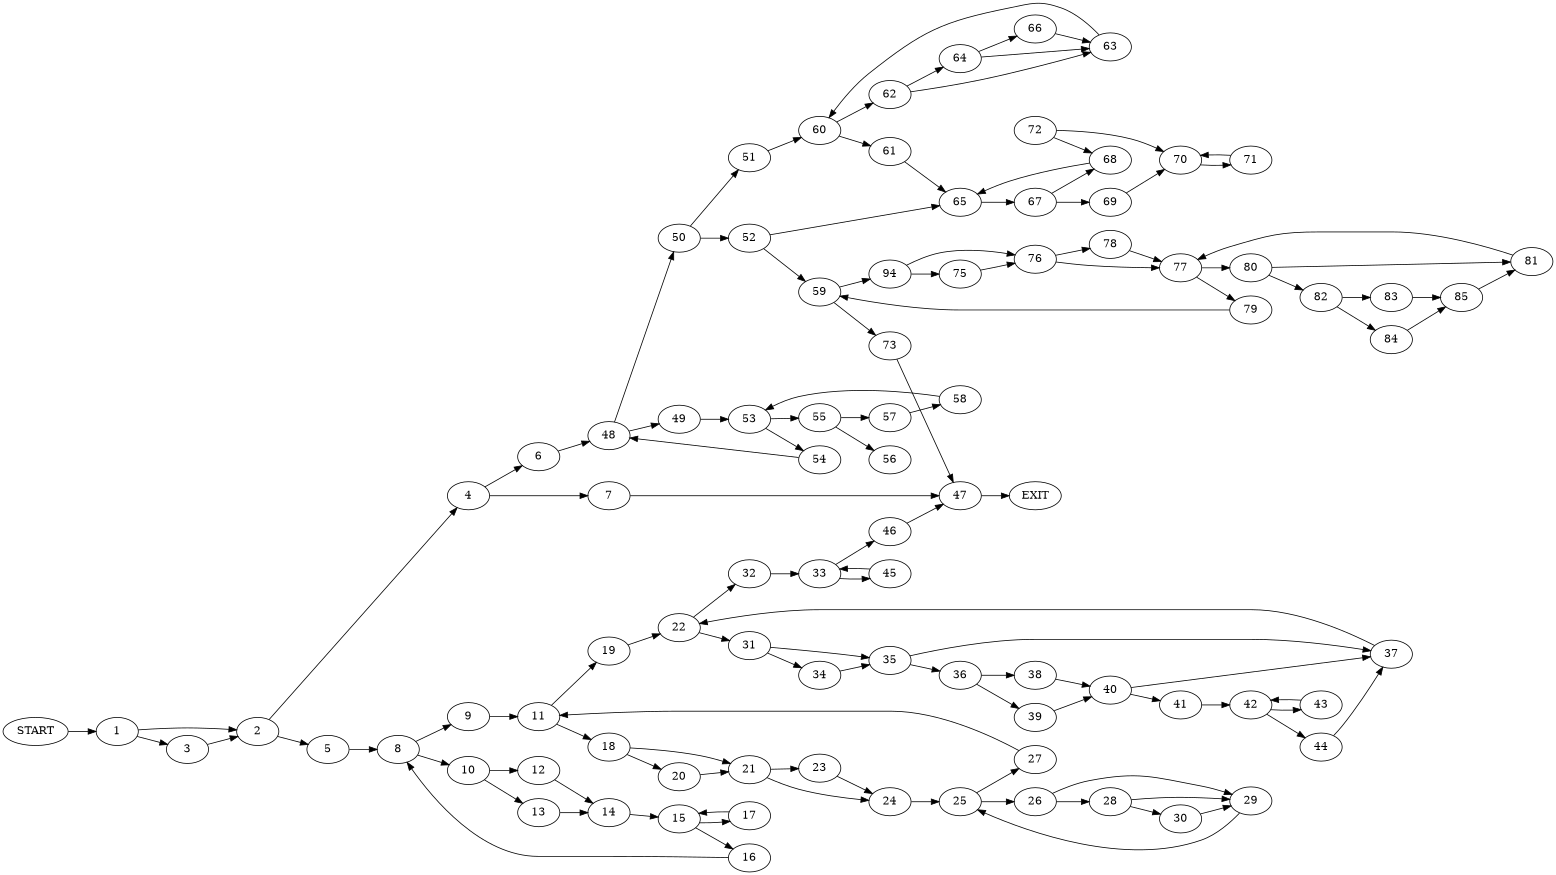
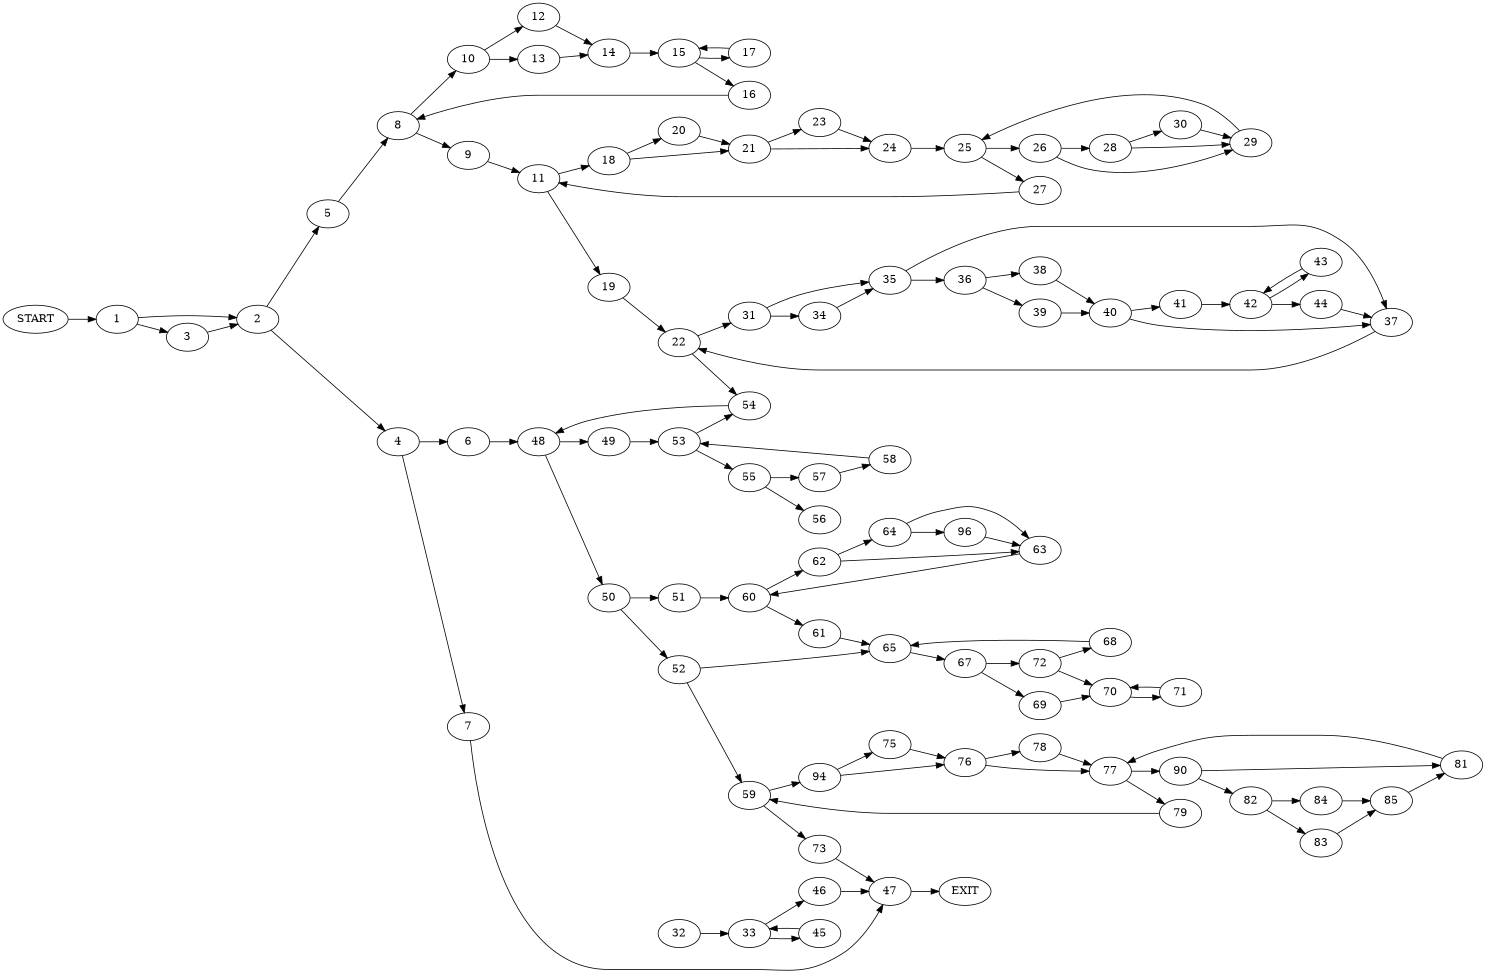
  digraph {
    rankdir=LR
    n1 [label=START]
    1
    2
    3
    n5 [label=EXIT]
    4
    5
    6
    7
    8
    48
    47
    9
    10
    49
    50
    11
    12
    13
    18
    19
    14
    20
    21
    22
    15
    16
    17
    23
    24
    31
    32
    25
    34
    35
    33
    26
    27
    28
    29
    30
    36
    37
    45
    46
    38
    39
    40
    41
    42
    43
    44
    53
    51
    52
    54
    55
    60
    59
    65
    61
    62
    73
    n64 [label=94]
    56
    57
    58
    75
    76
    63
    64
    67
-   66
+   66 [label=96]
    68
    69
    70
    71
    72
    77
    78
    79
-   80
+   80 [label=90]
    81
    82
    83
    84
    85
    n1 -> 1
    1 -> 2
    1 -> 3
    2 -> 4
    2 -> 5
    3 -> 2
    4 -> 6
    4 -> 7
    5 -> 8
    6 -> 48
    7 -> 47
    8 -> 9
    8 -> 10
    48 -> 49
    48 -> 50
    47 -> n5
    9 -> 11
    10 -> 12
    10 -> 13
    49 -> 53
    50 -> 51
    50 -> 52
    11 -> 18
    11 -> 19
    12 -> 14
    13 -> 14
    18 -> 20
    18 -> 21
    19 -> 22
    14 -> 15
    20 -> 21
    21 -> 23
    21 -> 24
    22 -> 31
-   22 -> 32
+   22 -> 54
    15 -> 16
    15 -> 17
    16 -> 8
    17 -> 15
    23 -> 24
    24 -> 25
    31 -> 34
    31 -> 35
    32 -> 33
    25 -> 26
    25 -> 27
    34 -> 35
    35 -> 36
    35 -> 37
    33 -> 45
    33 -> 46
    26 -> 28
    26 -> 29
    27 -> 11
    28 -> 29
    28 -> 30
    29 -> 25
    30 -> 29
    36 -> 38
    36 -> 39
    37 -> 22
    45 -> 33
    46 -> 47
    38 -> 40
    39 -> 40
    40 -> 37
    40 -> 41
    41 -> 42
    42 -> 43
    42 -> 44
    43 -> 42
    44 -> 37
    53 -> 54
    53 -> 55
    51 -> 60
    52 -> 59
    52 -> 65
    54 -> 48
    55 -> 56
    55 -> 57
    60 -> 61
    60 -> 62
    59 -> 73
    59 -> n64
    65 -> 67
    61 -> 65
    62 -> 63
    62 -> 64
    73 -> 47
    n64 -> 75
    n64 -> 76
    57 -> 58
    58 -> 53
    75 -> 76
    76 -> 77
    76 -> 78
    63 -> 60
    64 -> 63
    64 -> 66
-   67 -> 68
+   67 -> 72
    67 -> 69
    66 -> 63
    68 -> 65
    69 -> 70
    70 -> 71
    71 -> 70
    72 -> 68
    72 -> 70
    77 -> 79
    77 -> 80
    78 -> 77
    79 -> 59
    80 -> 81
    80 -> 82
    81 -> 77
    82 -> 83
    82 -> 84
    83 -> 85
    84 -> 85
    85 -> 81
  }
